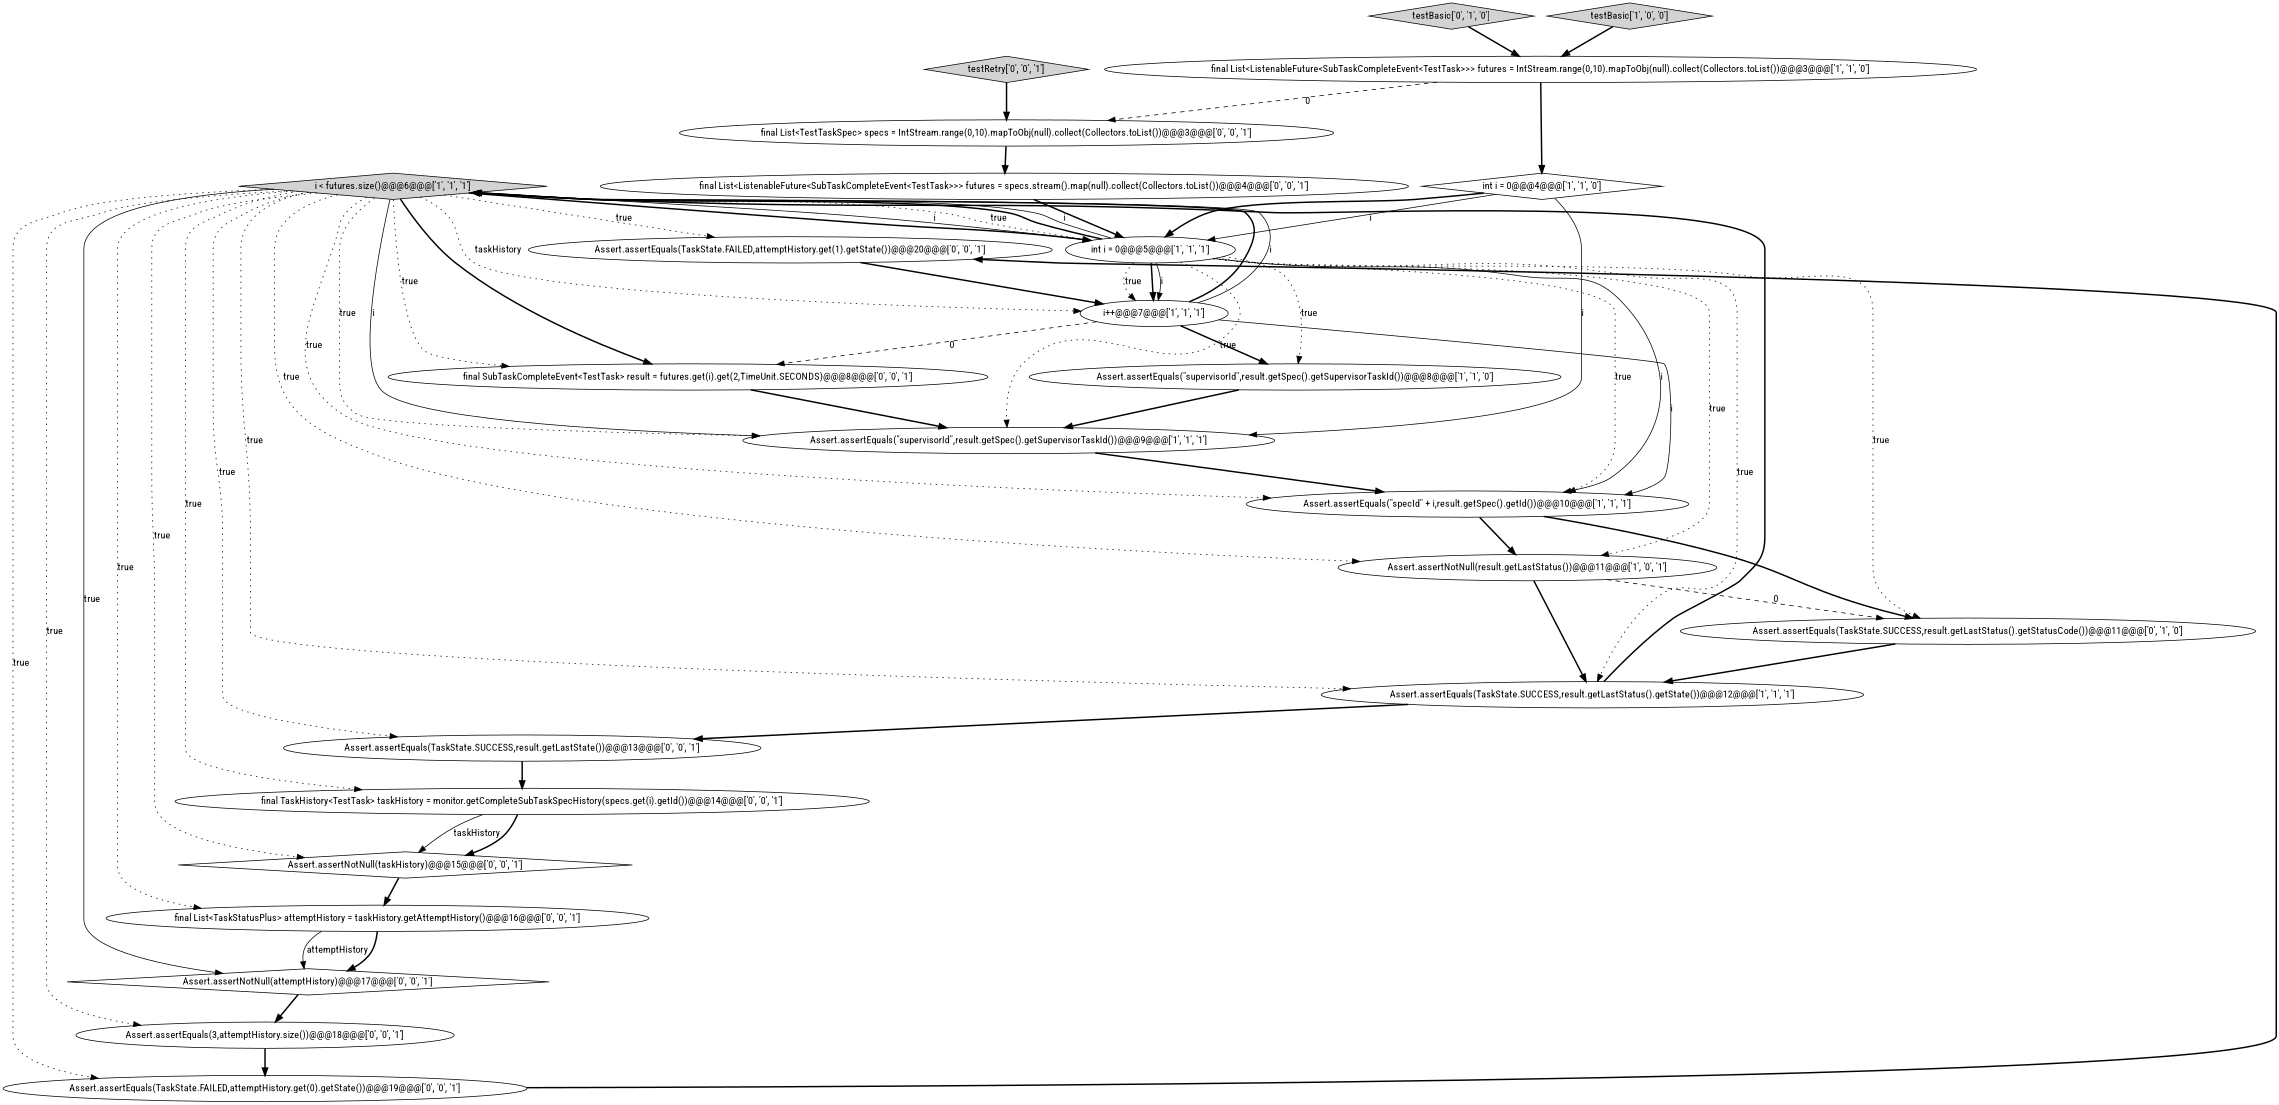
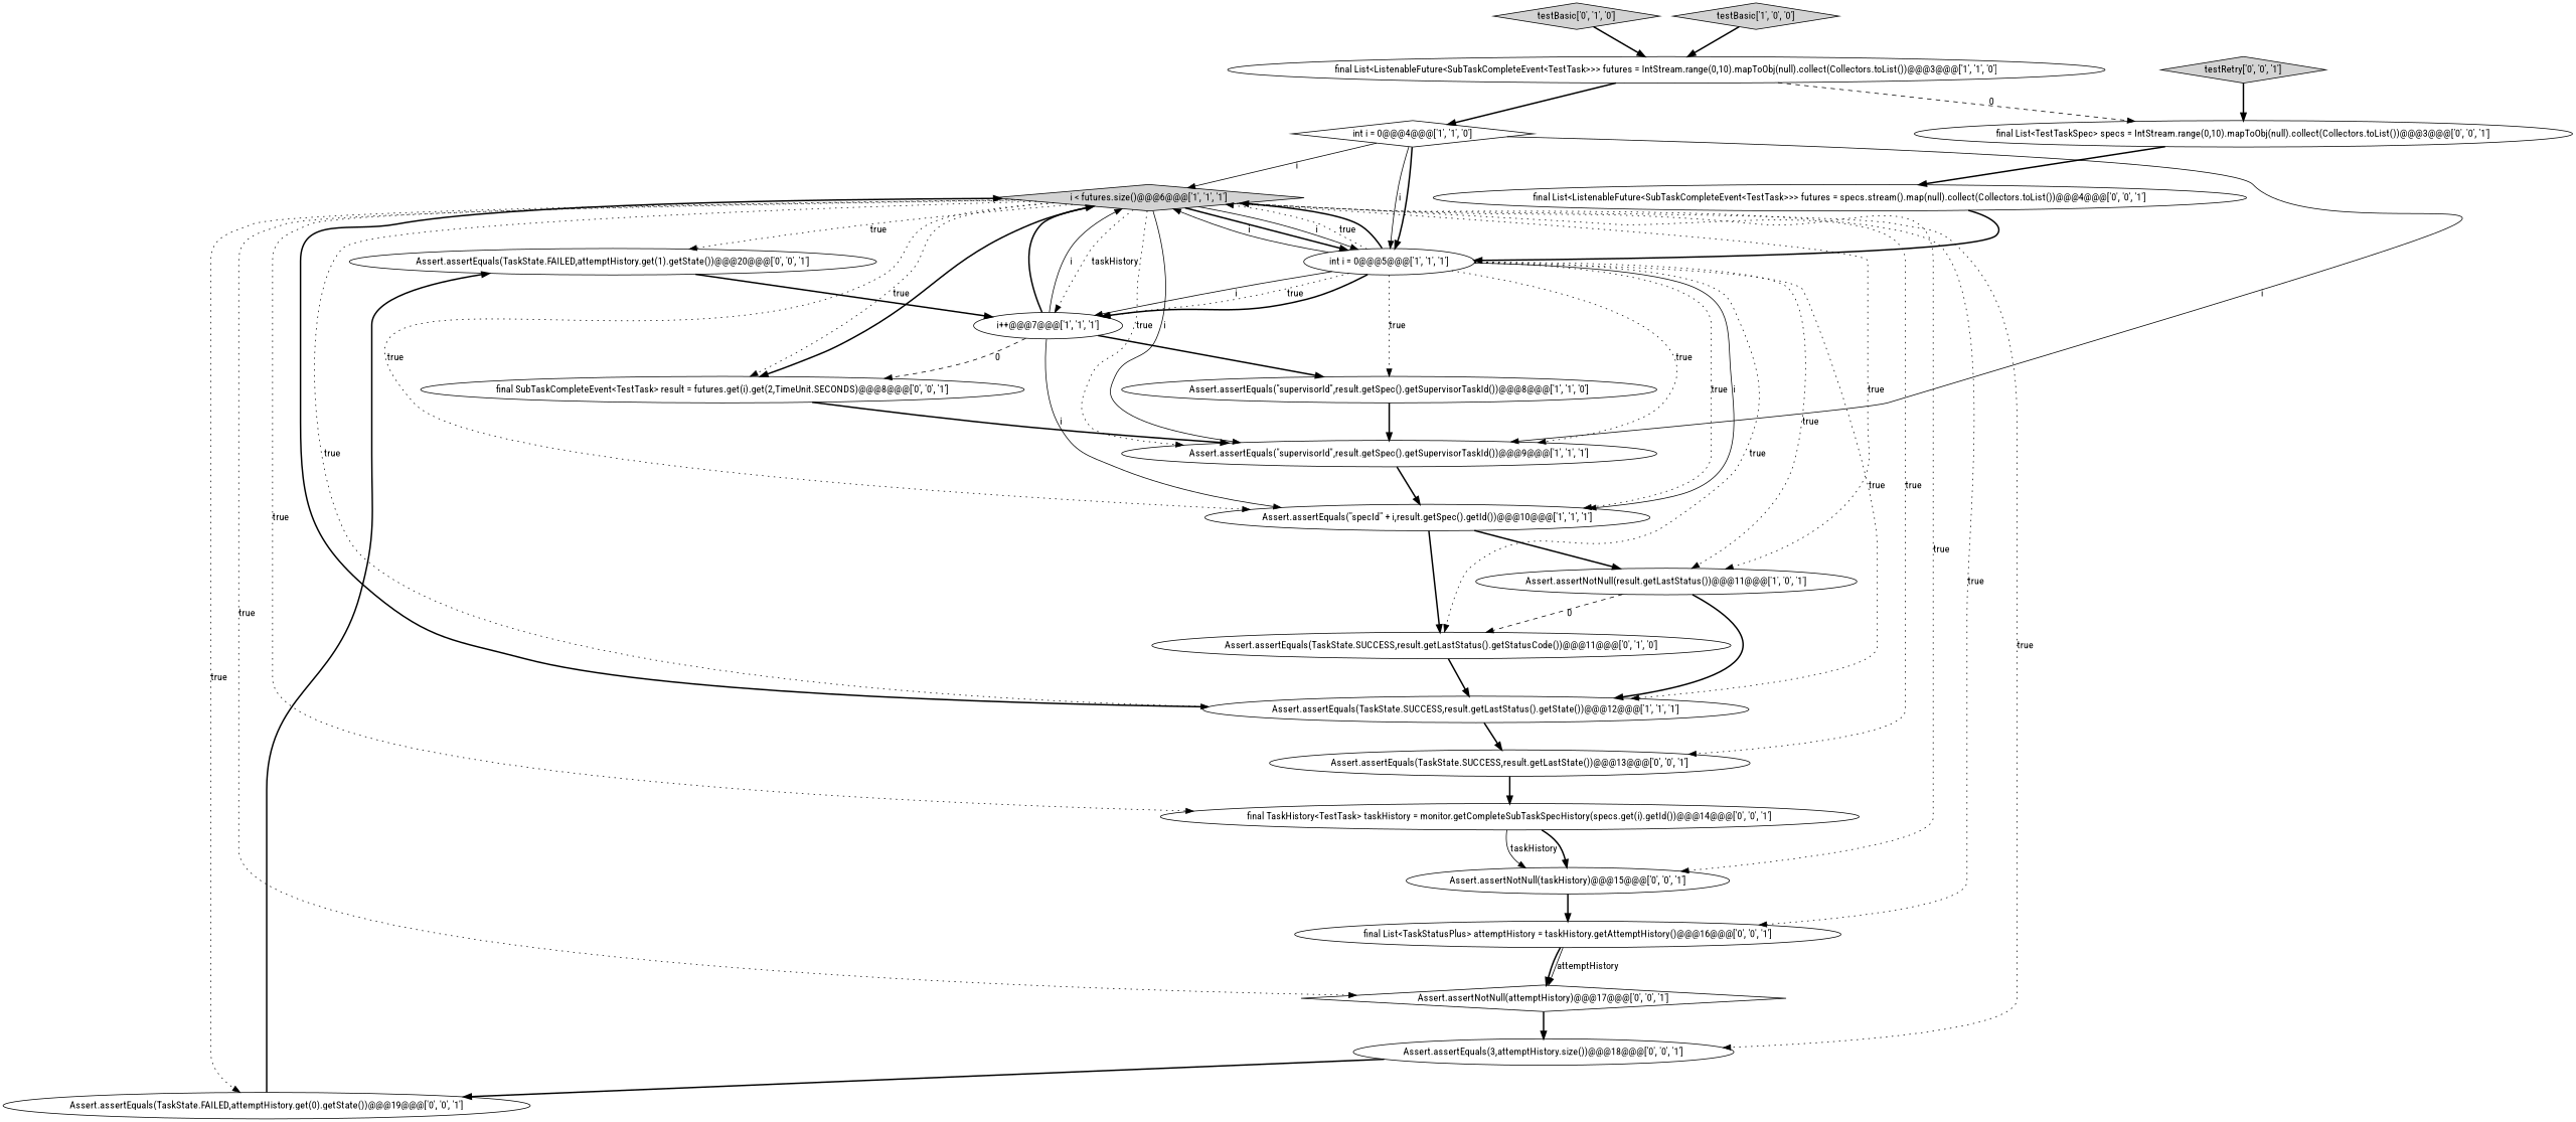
  digraph {
    fontname="Roboto Condensed"
    node [fillcolor=white fontname="Roboto Condensed" shape=ellipse style=filled]
    edge [fontname="Roboto Condensed" style=bold]
    n1 [fillcolor=lightgray label="i < futures.size()@@@6@@@['1', '1', '1']" shape=diamond]
    n2 [label="Assert.assertEquals(TaskState.FAILED,attemptHistory.get(1).getState())@@@20@@@['0', '0', '1']"]
    n3 [label="Assert.assertNotNull(attemptHistory)@@@17@@@['0', '0', '1']" shape=diamond]
    n4 [label="Assert.assertEquals(\"specId\" + i,result.getSpec().getId())@@@10@@@['1', '1', '1']"]
    n5 [label="Assert.assertNotNull(result.getLastStatus())@@@11@@@['1', '0', '1']"]
    n6 [label="final SubTaskCompleteEvent<TestTask> result = futures.get(i).get(2,TimeUnit.SECONDS)@@@8@@@['0', '0', '1']"]
    n7 [label="Assert.assertEquals(TaskState.SUCCESS,result.getLastState())@@@13@@@['0', '0', '1']"]
    n8 [label="Assert.assertEquals(\"supervisorId\",result.getSpec().getSupervisorTaskId())@@@9@@@['1', '1', '1']"]
    n9 [label="int i = 0@@@5@@@['1', '1', '1']"]
    n10 [label="i++@@@7@@@['1', '1', '1']"]
    n11 [label="Assert.assertEquals(3,attemptHistory.size())@@@18@@@['0', '0', '1']"]
    n12 [label="final List<TaskStatusPlus> attemptHistory = taskHistory.getAttemptHistory()@@@16@@@['0', '0', '1']"]
    n13 [label="Assert.assertEquals(TaskState.SUCCESS,result.getLastStatus().getState())@@@12@@@['1', '1', '1']"]
    n14 [label="Assert.assertEquals(TaskState.FAILED,attemptHistory.get(0).getState())@@@19@@@['0', '0', '1']"]
    n15 [label="final TaskHistory<TestTask> taskHistory = monitor.getCompleteSubTaskSpecHistory(specs.get(i).getId())@@@14@@@['0', '0', '1']"]
-   n16 [label="Assert.assertNotNull(taskHistory)@@@15@@@['0', '0', '1']" shape=diamond]
+   n16 [label="Assert.assertNotNull(taskHistory)@@@15@@@['0', '0', '1']"]
    n17 [label="Assert.assertEquals(TaskState.SUCCESS,result.getLastStatus().getStatusCode())@@@11@@@['0', '1', '0']"]
    n18 [label="Assert.assertEquals(\"supervisorId\",result.getSpec().getSupervisorTaskId())@@@8@@@['1', '1', '0']"]
    n19 [fillcolor=lightgray label="testRetry['0', '0', '1']" shape=diamond]
    n20 [label="final List<TestTaskSpec> specs = IntStream.range(0,10).mapToObj(null).collect(Collectors.toList())@@@3@@@['0', '0', '1']"]
    n21 [label="final List<ListenableFuture<SubTaskCompleteEvent<TestTask>>> futures = specs.stream().map(null).collect(Collectors.toList())@@@4@@@['0', '0', '1']"]
    n22 [label="final List<ListenableFuture<SubTaskCompleteEvent<TestTask>>> futures = IntStream.range(0,10).mapToObj(null).collect(Collectors.toList())@@@3@@@['1', '1', '0']"]
    n23 [label="int i = 0@@@4@@@['1', '1', '0']" shape=diamond]
    n24 [fillcolor=lightgray label="testBasic['0', '1', '0']" shape=diamond]
    n25 [fillcolor=lightgray label="testBasic['1', '0', '0']" shape=diamond]
    n1 -> n2 [label=true style=dotted]
-   n1 -> n3 [label=true style=solid]
+   n1 -> n3 [label=true style=dotted]
    n1 -> n4 [label=true style=dotted]
    n1 -> n5 [label=true style=dotted]
    n1 -> n6 [label=true style=dotted]
    n1 -> n6
    n1 -> n7 [label=true style=dotted]
    n1 -> n8 [label=true style=dotted]
    n1 -> n8 [label=i style=solid]
    n1 -> n9
    n1 -> n9 [label=i style=solid]
    n1 -> n10 [label=taskHistory style=dotted]
    n1 -> n11 [label=true style=dotted]
    n1 -> n12 [label=true style=dotted]
    n1 -> n13 [label=true style=dotted]
    n1 -> n14 [label=true style=dotted]
    n1 -> n15 [label=true style=dotted]
    n1 -> n16 [label=true style=dotted]
    n2 -> n10
    n3 -> n11
    n4 -> n5
    n4 -> n17
    n5 -> n13
    n5 -> n17 [label=0 style=dashed]
    n6 -> n8
    n7 -> n15
    n8 -> n4
    n9 -> n1 [label=true style=dotted]
    n9 -> n1
    n9 -> n1 [label=i style=solid]
    n9 -> n4 [label=true style=dotted]
    n9 -> n4 [label=i style=solid]
    n9 -> n5 [label=true style=dotted]
    n9 -> n8 [label=true style=dotted]
    n9 -> n10 [label=true style=dotted]
    n9 -> n10
    n9 -> n10 [label=i style=solid]
    n9 -> n13 [label=true style=dotted]
    n9 -> n17 [label=true style=dotted]
    n9 -> n18 [label=true style=dotted]
    n10 -> n1
    n10 -> n1 [label=i style=solid]
    n10 -> n4 [label=i style=solid]
    n10 -> n6 [label=0 style=dashed]
    n10 -> n18
    n11 -> n14
    n12 -> n3 [label=attemptHistory style=solid]
    n12 -> n3
    n13 -> n1
    n13 -> n7
    n14 -> n2
    n15 -> n16 [label=taskHistory style=solid]
    n15 -> n16
    n16 -> n12
    n17 -> n13
    n18 -> n8
    n19 -> n20
    n20 -> n21
    n21 -> n9
    n22 -> n20 [label=0 style=dashed]
    n22 -> n23
+   n23 -> n1 [label=i style=solid]
    n23 -> n8 [label=i style=solid]
    n23 -> n9
    n23 -> n9 [label=i style=solid]
    n24 -> n22
    n25 -> n22
  }
